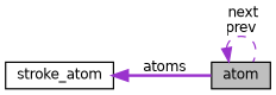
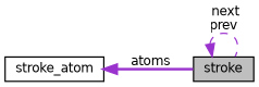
  digraph {
    rankdir=LR
    node [color=black fontname=Helvetica fontsize=10 shape=record style=filled]
    edge [color=darkorchid3 dir=back fontname=Helvetica fontsize=10 labelfontname=Helvetica labelfontsize=10]
-   n1 [fillcolor=grey75 fontcolor=black height=0.2 label=atom width=0.4]
+   n1 [fillcolor=grey75 fontcolor=black height=0.2 label=stroke width=0.4]
    n2 [fillcolor=white height=0.2 label=stroke_atom width=0.4]
    n1 -> n1 [label=" next\nprev" style=dashed]
    n2 -> n1 [label=" atoms" style=bold]
  }
